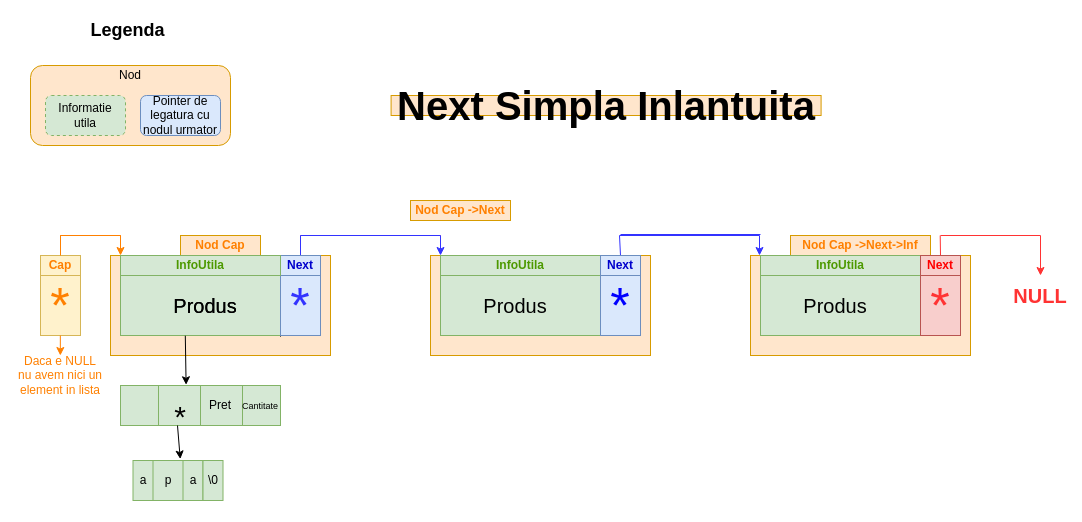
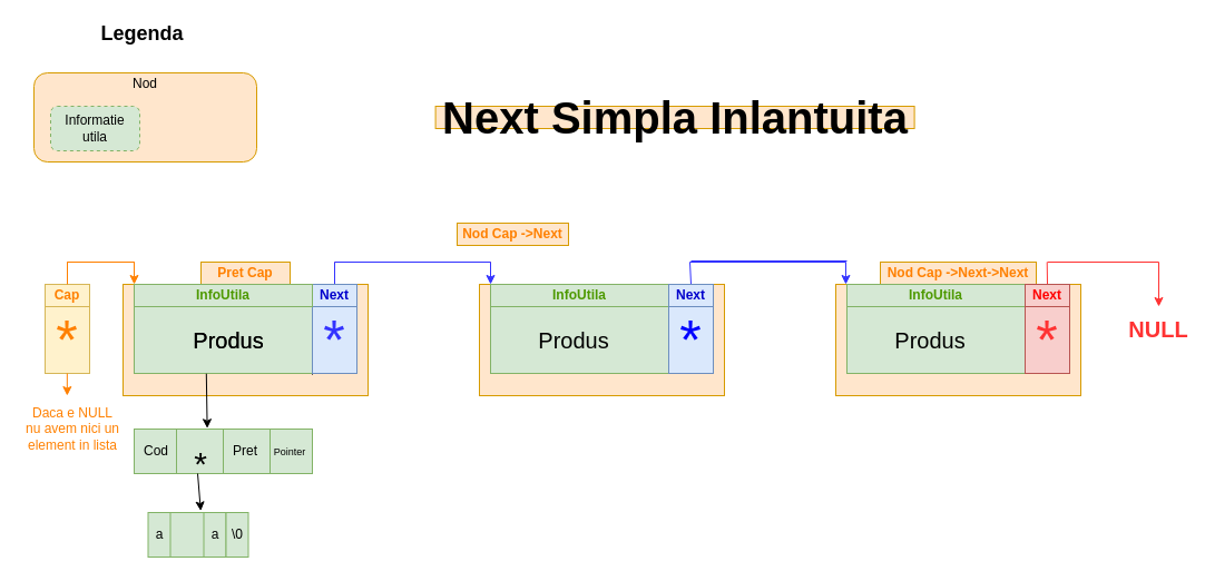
  <mxCell id="0" />
  <mxCell id="1" parent="0" />
  <mxCell id="2" value="" style="shape=process;whiteSpace=wrap;html=1;backgroundOutline=1;size=0.235;fillColor=#d5e8d4;strokeColor=#82b366;" parent="1" vertex="1"><mxGeometry x="120" y="385" width="160" height="40" as="geometry" /></mxCell>
  <mxCell id="3" value="" style="rounded=0;whiteSpace=wrap;html=1;fillColor=#ffe6cc;strokeColor=#d79b00;" parent="1" vertex="1"><mxGeometry x="750" y="255" width="220" height="100" as="geometry" /></mxCell>
  <mxCell id="4" value="" style="rounded=0;whiteSpace=wrap;html=1;fillColor=#ffe6cc;strokeColor=#d79b00;" parent="1" vertex="1"><mxGeometry x="430" y="255" width="220" height="100" as="geometry" /></mxCell>
  <mxCell id="5" value="" style="rounded=0;whiteSpace=wrap;html=1;fillColor=#ffe6cc;strokeColor=#d79b00;" parent="1" vertex="1"><mxGeometry x="110" y="255" width="220" height="100" as="geometry" /></mxCell>
  <mxCell id="6" value="" style="rounded=0;whiteSpace=wrap;html=1;fillColor=#d5e8d4;strokeColor=#82b366;" parent="1" vertex="1"><mxGeometry x="440" y="275" width="200" height="60" as="geometry" /></mxCell>
  <mxCell id="7" value="" style="rounded=0;whiteSpace=wrap;html=1;fillColor=#d5e8d4;strokeColor=#82b366;" parent="1" vertex="1"><mxGeometry x="120" y="275" width="200" height="60" as="geometry" /></mxCell>
  <mxCell id="8" value="" style="endArrow=none;html=1;exitX=0.554;exitY=1.037;exitDx=0;exitDy=0;exitPerimeter=0;" parent="1" edge="1"><mxGeometry width="50" height="50" relative="1" as="geometry"><mxPoint x="280" y="336.11" as="sourcePoint" /><mxPoint x="280.28" y="273.89" as="targetPoint" /></mxGeometry></mxCell>
  <mxCell id="9" value="&lt;div style=&quot;text-align: justify&quot;&gt;&lt;span style=&quot;font-size: 50px&quot;&gt;&lt;font color=&quot;#3333ff&quot;&gt;*&lt;/font&gt;&lt;/span&gt;&lt;/div&gt;" style="text;html=1;strokeColor=#6c8ebf;fillColor=#dae8fc;align=center;verticalAlign=middle;whiteSpace=wrap;rounded=0;" parent="1" vertex="1"><mxGeometry x="280" y="275" width="40" height="60" as="geometry" /></mxCell>
  <mxCell id="10" value="&lt;font style=&quot;font-size: 20px&quot;&gt;Produs&lt;/font&gt;" style="text;html=1;align=center;verticalAlign=middle;whiteSpace=wrap;rounded=0;" parent="1" vertex="1"><mxGeometry x="470" y="295" width="90" height="20" as="geometry" /></mxCell>
  <mxCell id="11" value="" style="endArrow=classic;html=1;exitX=0.324;exitY=1.004;exitDx=0;exitDy=0;exitPerimeter=0;entryX=0.41;entryY=-0.018;entryDx=0;entryDy=0;entryPerimeter=0;" parent="1" source="7" target="2" edge="1"><mxGeometry width="50" height="50" relative="1" as="geometry"><mxPoint x="400" y="355" as="sourcePoint" /><mxPoint x="222" y="395" as="targetPoint" /></mxGeometry></mxCell>
  <mxCell id="12" value="" style="endArrow=none;html=1;exitX=0.5;exitY=1;exitDx=0;exitDy=0;fillColor=#d5e8d4;strokeColor=#82b366;entryX=0.5;entryY=0;entryDx=0;entryDy=0;" parent="1" source="2" target="2" edge="1"><mxGeometry width="50" height="50" relative="1" as="geometry"><mxPoint x="190" y="345" as="sourcePoint" /><mxPoint x="200" y="295" as="targetPoint" /></mxGeometry></mxCell>
+ <mxCell id="13" value="Cod" style="text;html=1;strokeColor=none;fillColor=none;align=center;verticalAlign=middle;whiteSpace=wrap;rounded=0;" parent="1" vertex="1"><mxGeometry x="125" y="395" width="30" height="20" as="geometry" /></mxCell>
  <mxCell id="14" value="Pret" style="text;html=1;strokeColor=none;fillColor=none;align=center;verticalAlign=middle;whiteSpace=wrap;rounded=0;" parent="1" vertex="1"><mxGeometry x="200" y="395" width="40" height="20" as="geometry" /></mxCell>
  <mxCell id="15" value="&lt;font style=&quot;font-size: 30px&quot;&gt;*&lt;/font&gt;" style="text;html=1;strokeColor=none;fillColor=none;align=center;verticalAlign=middle;whiteSpace=wrap;rounded=0;" parent="1" vertex="1"><mxGeometry x="160" y="415" width="40" as="geometry" /></mxCell>
- <mxCell id="16" value="&lt;font style=&quot;font-size: 9px&quot;&gt;Cantitate&lt;/font&gt;" style="text;html=1;strokeColor=none;fillColor=none;align=center;verticalAlign=middle;whiteSpace=wrap;rounded=0;" parent="1" vertex="1"><mxGeometry x="240" y="395" width="40" height="20" as="geometry" /></mxCell>
+ <mxCell id="16" value="&lt;font style=&quot;font-size: 9px&quot;&gt;Pointer&lt;/font&gt;" style="text;html=1;strokeColor=none;fillColor=none;align=center;verticalAlign=middle;whiteSpace=wrap;rounded=0;" parent="1" vertex="1"><mxGeometry x="240" y="395" width="40" height="20" as="geometry" /></mxCell>
  <mxCell id="17" value="" style="endArrow=classic;html=1;entryX=0.675;entryY=-0.037;entryDx=0;entryDy=0;entryPerimeter=0;startArrow=none;" parent="1" target="18" edge="1"><mxGeometry width="50" height="50" relative="1" as="geometry"><mxPoint x="177" y="425" as="sourcePoint" /><mxPoint x="180" y="375" as="targetPoint" /></mxGeometry></mxCell>
  <mxCell id="18" value="" style="shape=process;whiteSpace=wrap;html=1;backgroundOutline=1;fillColor=#d5e8d4;size=0.286;strokeColor=#82b366;" parent="1" vertex="1"><mxGeometry x="132.5" y="460" width="70" height="40" as="geometry" /></mxCell>
  <mxCell id="19" value="" style="rounded=0;whiteSpace=wrap;html=1;fillColor=#d5e8d4;strokeColor=#82b366;" parent="1" vertex="1"><mxGeometry x="202.5" y="460" width="20" height="40" as="geometry" /></mxCell>
  <mxCell id="20" value="a" style="text;html=1;strokeColor=none;fillColor=none;align=center;verticalAlign=middle;whiteSpace=wrap;rounded=0;" parent="1" vertex="1"><mxGeometry x="132.5" y="470" width="20" height="20" as="geometry" /></mxCell>
- <mxCell id="21" value="p" style="text;html=1;strokeColor=none;fillColor=none;align=center;verticalAlign=middle;whiteSpace=wrap;rounded=0;" parent="1" vertex="1"><mxGeometry x="157.5" y="470" width="20" height="20" as="geometry" /></mxCell>
  <mxCell id="22" value="a" style="text;html=1;strokeColor=none;fillColor=none;align=center;verticalAlign=middle;whiteSpace=wrap;rounded=0;" parent="1" vertex="1"><mxGeometry x="182.5" y="470" width="20" height="20" as="geometry" /></mxCell>
  <mxCell id="23" value="\0" style="text;html=1;strokeColor=none;fillColor=none;align=center;verticalAlign=middle;whiteSpace=wrap;rounded=0;" parent="1" vertex="1"><mxGeometry x="202.5" y="470" width="20" height="20" as="geometry" /></mxCell>
  <mxCell id="24" value="&lt;div style=&quot;text-align: justify&quot;&gt;&lt;span style=&quot;font-size: 50px&quot;&gt;&lt;font color=&quot;#0000ff&quot;&gt;*&lt;/font&gt;&lt;/span&gt;&lt;/div&gt;" style="text;html=1;strokeColor=#6c8ebf;fillColor=#dae8fc;align=center;verticalAlign=middle;whiteSpace=wrap;rounded=0;" parent="1" vertex="1"><mxGeometry x="600" y="275" width="40" height="60" as="geometry" /></mxCell>
  <mxCell id="25" value="&lt;font style=&quot;font-size: 20px&quot;&gt;Produs&lt;/font&gt;" style="text;html=1;align=center;verticalAlign=middle;whiteSpace=wrap;rounded=0;" parent="1" vertex="1"><mxGeometry x="160" y="295" width="90" height="20" as="geometry" /></mxCell>
  <mxCell id="26" value="" style="rounded=0;whiteSpace=wrap;html=1;fillColor=#d5e8d4;strokeColor=#82b366;" parent="1" vertex="1"><mxGeometry x="760" y="275" width="200" height="60" as="geometry" /></mxCell>
  <mxCell id="27" value="&lt;font style=&quot;font-size: 20px&quot;&gt;Produs&lt;/font&gt;" style="text;html=1;align=center;verticalAlign=middle;whiteSpace=wrap;rounded=0;" parent="1" vertex="1"><mxGeometry x="790" y="295" width="90" height="20" as="geometry" /></mxCell>
  <mxCell id="28" value="&lt;div style=&quot;text-align: justify&quot;&gt;&lt;span style=&quot;font-size: 50px&quot;&gt;&lt;font color=&quot;#ff3333&quot;&gt;*&lt;/font&gt;&lt;/span&gt;&lt;/div&gt;" style="text;html=1;strokeColor=#b85450;fillColor=#f8cecc;align=center;verticalAlign=middle;whiteSpace=wrap;rounded=0;" parent="1" vertex="1"><mxGeometry x="920" y="275" width="40" height="60" as="geometry" /></mxCell>
  <mxCell id="29" value="" style="endArrow=none;html=1;strokeColor=#FF3333;" parent="1" edge="1"><mxGeometry width="50" height="50" relative="1" as="geometry"><mxPoint x="300" y="235" as="sourcePoint" /><mxPoint x="440" y="235" as="targetPoint" /></mxGeometry></mxCell>
  <mxCell id="30" value="" style="endArrow=none;html=1;exitX=0.5;exitY=0;exitDx=0;exitDy=0;strokeColor=#3333FF;" parent="1" source="9" edge="1"><mxGeometry width="50" height="50" relative="1" as="geometry"><mxPoint x="540" y="405" as="sourcePoint" /><mxPoint x="300" y="235" as="targetPoint" /></mxGeometry></mxCell>
  <mxCell id="31" value="" style="endArrow=classic;html=1;fillColor=#f8cecc;strokeColor=#3333FF;" parent="1" edge="1"><mxGeometry width="50" height="50" relative="1" as="geometry"><mxPoint x="759" y="235" as="sourcePoint" /><mxPoint x="759" y="255" as="targetPoint" /></mxGeometry></mxCell>
  <mxCell id="32" value="" style="endArrow=none;html=1;strokeColor=#3333FF;" parent="1" edge="1"><mxGeometry width="50" height="50" relative="1" as="geometry"><mxPoint x="619" y="235" as="sourcePoint" /><mxPoint x="759" y="235" as="targetPoint" /></mxGeometry></mxCell>
  <mxCell id="33" value="" style="endArrow=none;html=1;exitX=0.5;exitY=0;exitDx=0;exitDy=0;strokeColor=#3333FF;startArrow=none;" parent="1" source="65" edge="1"><mxGeometry width="50" height="50" relative="1" as="geometry"><mxPoint x="619" y="275" as="sourcePoint" /><mxPoint x="619" y="235" as="targetPoint" /></mxGeometry></mxCell>
  <mxCell id="34" value="" style="endArrow=classic;html=1;fillColor=#f8cecc;strokeColor=#FF3333;" parent="1" edge="1"><mxGeometry width="50" height="50" relative="1" as="geometry"><mxPoint x="1040" y="235" as="sourcePoint" /><mxPoint x="1040" y="275" as="targetPoint" /></mxGeometry></mxCell>
  <mxCell id="35" value="&lt;font style=&quot;font-size: 18px&quot;&gt;&lt;b&gt;Legenda&lt;/b&gt;&lt;/font&gt;" style="text;html=1;strokeColor=none;fillColor=none;align=center;verticalAlign=middle;whiteSpace=wrap;rounded=0;" parent="1" vertex="1"><mxGeometry x="105" y="20" width="45" height="20" as="geometry" /></mxCell>
  <mxCell id="36" value="&lt;font style=&quot;font-size: 40px&quot;&gt;&lt;b&gt;Next Simpla Inlantuita&lt;/b&gt;&lt;/font&gt;" style="text;html=1;strokeColor=#d79b00;fillColor=#ffe6cc;align=center;verticalAlign=middle;whiteSpace=wrap;rounded=0;" parent="1" vertex="1"><mxGeometry x="390.59" y="95" width="430" height="20" as="geometry" /></mxCell>
  <mxCell id="37" value="" style="rounded=1;whiteSpace=wrap;html=1;fillColor=#ffe6cc;strokeColor=#d79b00;" parent="1" vertex="1"><mxGeometry x="30" y="65" width="200" height="80" as="geometry" /></mxCell>
  <mxCell id="38" value="Informatie utila" style="rounded=1;whiteSpace=wrap;html=1;fillColor=#d5e8d4;strokeColor=#82b366;dashed=1;" parent="1" vertex="1"><mxGeometry x="45" y="95" width="80" height="40" as="geometry" /></mxCell>
- <mxCell id="39" value="Pointer de legatura cu nodul urmator" style="rounded=1;whiteSpace=wrap;html=1;fillColor=#dae8fc;strokeColor=#6c8ebf;" parent="1" vertex="1"><mxGeometry x="140" y="95" width="80" height="40" as="geometry" /></mxCell>
  <mxCell id="40" value="Nod" style="text;html=1;strokeColor=none;fillColor=none;align=center;verticalAlign=middle;whiteSpace=wrap;rounded=0;" parent="1" vertex="1"><mxGeometry x="110" y="65" width="40" height="20" as="geometry" /></mxCell>
  <mxCell id="41" value="" style="endArrow=none;html=1;strokeColor=#3333FF;" parent="1" edge="1"><mxGeometry width="50" height="50" relative="1" as="geometry"><mxPoint x="300" y="235" as="sourcePoint" /><mxPoint x="440" y="235" as="targetPoint" /></mxGeometry></mxCell>
- <mxCell id="42" value="&lt;font color=&quot;#ff8000&quot;&gt;Nod Cap&lt;/font&gt;" style="text;html=1;strokeColor=#d79b00;fillColor=#ffe6cc;align=center;verticalAlign=middle;whiteSpace=wrap;rounded=0;fontStyle=1" parent="1" vertex="1"><mxGeometry x="180" y="235" width="80" height="20" as="geometry" /></mxCell>
+ <mxCell id="42" value="&lt;font color=&quot;#ff8000&quot;&gt;Pret Cap&lt;/font&gt;" style="text;html=1;strokeColor=#d79b00;fillColor=#ffe6cc;align=center;verticalAlign=middle;whiteSpace=wrap;rounded=0;fontStyle=1" parent="1" vertex="1"><mxGeometry x="180" y="235" width="80" height="20" as="geometry" /></mxCell>
  <mxCell id="43" value="&lt;div style=&quot;text-align: justify&quot;&gt;&lt;span style=&quot;font-size: 50px&quot;&gt;&lt;font color=&quot;#ff8000&quot;&gt;*&lt;/font&gt;&lt;/span&gt;&lt;/div&gt;" style="text;html=1;strokeColor=#d6b656;fillColor=#fff2cc;align=center;verticalAlign=middle;whiteSpace=wrap;rounded=0;" parent="1" vertex="1"><mxGeometry x="40" y="275" width="40" height="60" as="geometry" /></mxCell>
  <mxCell id="44" value="&lt;font color=&quot;#0000cc&quot;&gt;Next&lt;/font&gt;" style="text;html=1;strokeColor=#6c8ebf;fillColor=#dae8fc;align=center;verticalAlign=middle;whiteSpace=wrap;rounded=0;fontStyle=1" parent="1" vertex="1"><mxGeometry x="280" y="255" width="40" height="20" as="geometry" /></mxCell>
  <mxCell id="45" value="&lt;font color=&quot;#4d9900&quot;&gt;Inf&lt;/font&gt;" style="text;html=1;strokeColor=#82b366;fillColor=#d5e8d4;align=center;verticalAlign=middle;whiteSpace=wrap;rounded=0;fontStyle=1" parent="1" vertex="1"><mxGeometry x="120" y="255" width="160" height="20" as="geometry" /></mxCell>
  <mxCell id="46" value="&lt;font color=&quot;#ff8000&quot;&gt;Cap&lt;/font&gt;" style="text;html=1;strokeColor=#d6b656;fillColor=#fff2cc;align=center;verticalAlign=middle;whiteSpace=wrap;rounded=0;fontStyle=1" parent="1" vertex="1"><mxGeometry x="40" y="255" width="40" height="20" as="geometry" /></mxCell>
- <mxCell id="47" value="&lt;font color=&quot;#ff8000&quot;&gt;Nod Cap -&amp;gt;Next-&amp;gt;Inf&lt;/font&gt;" style="text;html=1;strokeColor=#d79b00;fillColor=#ffe6cc;align=center;verticalAlign=middle;whiteSpace=wrap;rounded=0;fontStyle=1" parent="1" vertex="1"><mxGeometry x="790" y="235" width="140" height="20" as="geometry" /></mxCell>
+ <mxCell id="47" value="&lt;font color=&quot;#ff8000&quot;&gt;Nod Cap -&amp;gt;Next-&amp;gt;Next&lt;/font&gt;" style="text;html=1;strokeColor=#d79b00;fillColor=#ffe6cc;align=center;verticalAlign=middle;whiteSpace=wrap;rounded=0;fontStyle=1" parent="1" vertex="1"><mxGeometry x="790" y="235" width="140" height="20" as="geometry" /></mxCell>
  <mxCell id="48" value="&lt;font color=&quot;#ff8000&quot;&gt;Nod Cap -&amp;gt;Next&lt;/font&gt;" style="text;html=1;strokeColor=#d79b00;fillColor=#ffe6cc;align=center;verticalAlign=middle;whiteSpace=wrap;rounded=0;fontStyle=1" parent="1" vertex="1"><mxGeometry x="410" y="200" width="100" height="20" as="geometry" /></mxCell>
  <mxCell id="49" value="" style="endArrow=classic;html=1;strokeColor=#FF8000;" parent="1" edge="1"><mxGeometry width="50" height="50" relative="1" as="geometry"><mxPoint x="120" y="235" as="sourcePoint" /><mxPoint x="120" y="255" as="targetPoint" /></mxGeometry></mxCell>
  <mxCell id="50" value="" style="endArrow=none;html=1;strokeColor=#FF8000;" parent="1" edge="1"><mxGeometry width="50" height="50" relative="1" as="geometry"><mxPoint x="60" y="235" as="sourcePoint" /><mxPoint x="120" y="235" as="targetPoint" /></mxGeometry></mxCell>
  <mxCell id="51" value="" style="endArrow=none;html=1;strokeColor=#FF8000;exitX=0.5;exitY=0;exitDx=0;exitDy=0;" parent="1" source="46" edge="1"><mxGeometry width="50" height="50" relative="1" as="geometry"><mxPoint x="110" y="305" as="sourcePoint" /><mxPoint x="60" y="235" as="targetPoint" /></mxGeometry></mxCell>
  <mxCell id="52" value="" style="endArrow=classic;html=1;strokeColor=#FF8000;" parent="1" edge="1"><mxGeometry width="50" height="50" relative="1" as="geometry"><mxPoint x="59.83" y="335" as="sourcePoint" /><mxPoint x="59.83" y="355" as="targetPoint" /></mxGeometry></mxCell>
- <mxCell id="53" value="&lt;font color=&quot;#ff8000&quot;&gt;Daca e NULL nu avem nici un element in lista&lt;/font&gt;" style="text;html=1;strokeColor=none;fillColor=none;align=center;verticalAlign=middle;whiteSpace=wrap;rounded=0;" parent="1" vertex="1"><mxGeometry x="15" y="365" width="90" height="20" as="geometry" /></mxCell>
+ <mxCell id="53" value="&lt;font color=&quot;#ff8000&quot;&gt;Daca e NULL nu avem nici un element in lista&lt;/font&gt;" style="text;html=1;strokeColor=none;fillColor=none;align=center;verticalAlign=middle;whiteSpace=wrap;rounded=0;" parent="1" vertex="1"><mxGeometry x="20" y="375" width="90" height="20" as="geometry" /></mxCell>
  <mxCell id="54" value="" style="endArrow=none;html=1;strokeColor=#FF3333;" parent="1" edge="1"><mxGeometry width="50" height="50" relative="1" as="geometry"><mxPoint x="940" y="235" as="sourcePoint" /><mxPoint x="1040" y="235" as="targetPoint" /></mxGeometry></mxCell>
  <mxCell id="55" value="" style="endArrow=none;html=1;exitX=0.5;exitY=0;exitDx=0;exitDy=0;strokeColor=#FF3333;startArrow=none;" parent="1" source="68" edge="1"><mxGeometry width="50" height="50" relative="1" as="geometry"><mxPoint x="939.71" y="275" as="sourcePoint" /><mxPoint x="939.71" y="235" as="targetPoint" /></mxGeometry></mxCell>
  <mxCell id="56" value="&lt;font color=&quot;#4d9900&quot;&gt;Inf&lt;/font&gt;" style="text;html=1;strokeColor=#82b366;fillColor=#d5e8d4;align=center;verticalAlign=middle;whiteSpace=wrap;rounded=0;fontStyle=1" parent="1" vertex="1"><mxGeometry x="120" y="255" width="160" height="20" as="geometry" /></mxCell>
  <mxCell id="57" value="&lt;font style=&quot;font-size: 20px&quot;&gt;Produs&lt;/font&gt;" style="text;html=1;align=center;verticalAlign=middle;whiteSpace=wrap;rounded=0;" parent="1" vertex="1"><mxGeometry x="160" y="295" width="90" height="20" as="geometry" /></mxCell>
  <mxCell id="58" value="&lt;span style=&quot;color: rgb(77 , 153 , 0)&quot;&gt;InfoUtila&lt;/span&gt;" style="text;html=1;strokeColor=#82b366;fillColor=#d5e8d4;align=center;verticalAlign=middle;whiteSpace=wrap;rounded=0;fontStyle=1" parent="1" vertex="1"><mxGeometry x="120" y="255" width="160" height="20" as="geometry" /></mxCell>
  <mxCell id="59" value="" style="endArrow=none;html=1;strokeColor=#3333FF;" parent="1" edge="1"><mxGeometry width="50" height="50" relative="1" as="geometry"><mxPoint x="620" y="234" as="sourcePoint" /><mxPoint x="760" y="234" as="targetPoint" /></mxGeometry></mxCell>
  <mxCell id="60" value="&lt;font size=&quot;1&quot; color=&quot;#ff3333&quot;&gt;&lt;b style=&quot;font-size: 20px&quot;&gt;NULL&lt;/b&gt;&lt;/font&gt;" style="text;html=1;strokeColor=none;fillColor=none;align=center;verticalAlign=middle;whiteSpace=wrap;rounded=0;" parent="1" vertex="1"><mxGeometry x="1020" y="285" width="40" height="20" as="geometry" /></mxCell>
  <mxCell id="61" value="" style="endArrow=none;html=1;strokeColor=#FF8000;" parent="1" edge="1"><mxGeometry width="50" height="50" relative="1" as="geometry"><mxPoint x="60" y="235" as="sourcePoint" /><mxPoint x="120" y="235" as="targetPoint" /></mxGeometry></mxCell>
  <mxCell id="62" value="" style="endArrow=none;html=1;strokeColor=#FF8000;" parent="1" edge="1"><mxGeometry width="50" height="50" relative="1" as="geometry"><mxPoint x="60" y="235" as="sourcePoint" /><mxPoint x="120" y="235" as="targetPoint" /></mxGeometry></mxCell>
  <mxCell id="63" value="&lt;span style=&quot;color: rgb(77 , 153 , 0)&quot;&gt;InfoUtila&lt;/span&gt;" style="text;html=1;strokeColor=#82b366;fillColor=#d5e8d4;align=center;verticalAlign=middle;whiteSpace=wrap;rounded=0;fontStyle=1" parent="1" vertex="1"><mxGeometry x="440" y="255" width="160" height="20" as="geometry" /></mxCell>
  <mxCell id="64" value="" style="endArrow=classic;html=1;fillColor=#f8cecc;strokeColor=#3333FF;" parent="1" edge="1"><mxGeometry width="50" height="50" relative="1" as="geometry"><mxPoint x="440" y="235" as="sourcePoint" /><mxPoint x="440" y="255" as="targetPoint" /></mxGeometry></mxCell>
  <mxCell id="65" value="&lt;font color=&quot;#0000cc&quot;&gt;Next&lt;/font&gt;" style="text;html=1;strokeColor=#6c8ebf;fillColor=#dae8fc;align=center;verticalAlign=middle;whiteSpace=wrap;rounded=0;fontStyle=1" parent="1" vertex="1"><mxGeometry x="600" y="255" width="40" height="20" as="geometry" /></mxCell>
  <mxCell id="66" value="" style="endArrow=none;html=1;exitX=0.5;exitY=0;exitDx=0;exitDy=0;strokeColor=#3333FF;" parent="1" target="65" edge="1"><mxGeometry width="50" height="50" relative="1" as="geometry"><mxPoint x="619" y="275" as="sourcePoint" /><mxPoint x="619" y="235" as="targetPoint" /></mxGeometry></mxCell>
  <mxCell id="67" value="&lt;span style=&quot;color: rgb(77 , 153 , 0)&quot;&gt;InfoUtila&lt;/span&gt;" style="text;html=1;strokeColor=#82b366;fillColor=#d5e8d4;align=center;verticalAlign=middle;whiteSpace=wrap;rounded=0;fontStyle=1" parent="1" vertex="1"><mxGeometry x="760" y="255" width="160" height="20" as="geometry" /></mxCell>
  <mxCell id="68" value="&lt;font color=&quot;#ff0000&quot;&gt;Next&lt;/font&gt;" style="text;html=1;strokeColor=#b85450;fillColor=#f8cecc;align=center;verticalAlign=middle;whiteSpace=wrap;rounded=0;fontStyle=1" parent="1" vertex="1"><mxGeometry x="920" y="255" width="40" height="20" as="geometry" /></mxCell>
  <mxCell id="69" value="" style="endArrow=none;html=1;exitX=0.5;exitY=0;exitDx=0;exitDy=0;strokeColor=#FF3333;" parent="1" target="68" edge="1"><mxGeometry width="50" height="50" relative="1" as="geometry"><mxPoint x="939.71" y="275" as="sourcePoint" /><mxPoint x="939.71" y="235" as="targetPoint" /></mxGeometry></mxCell>
